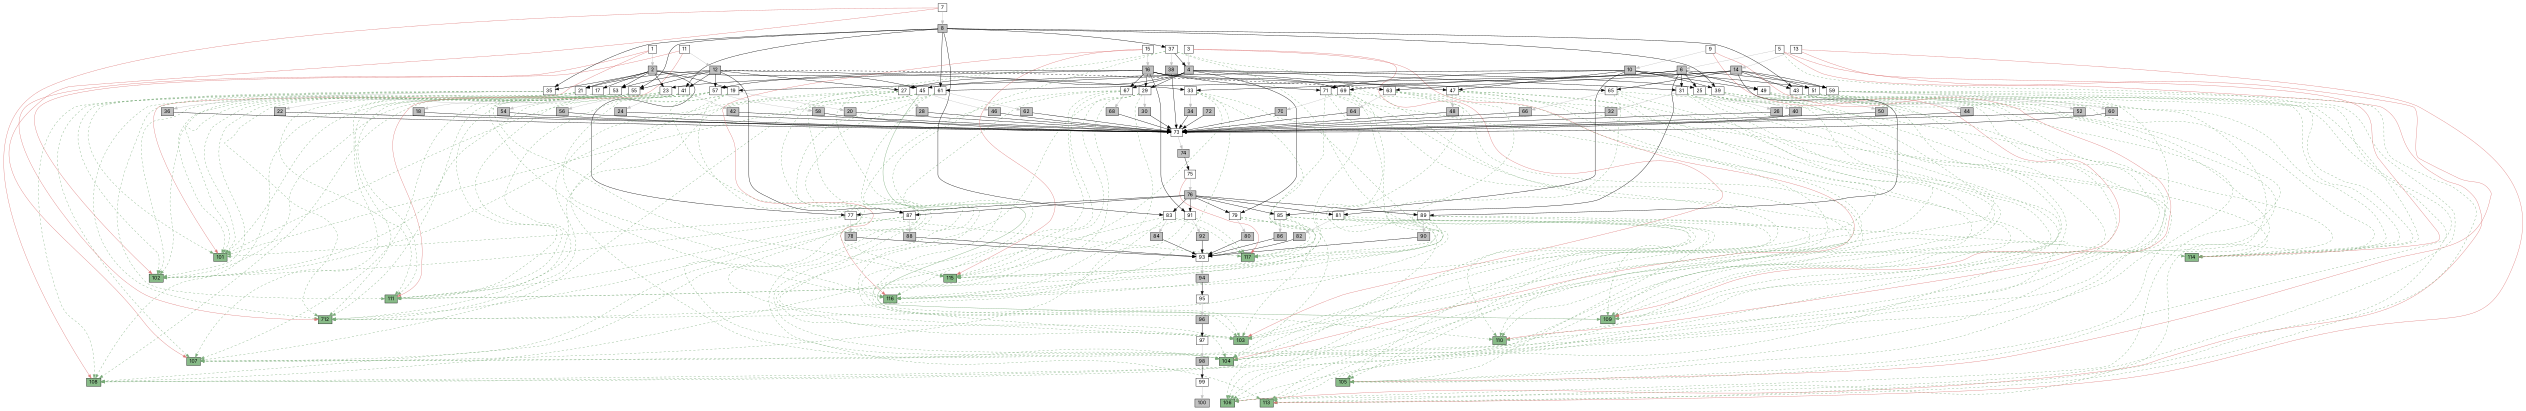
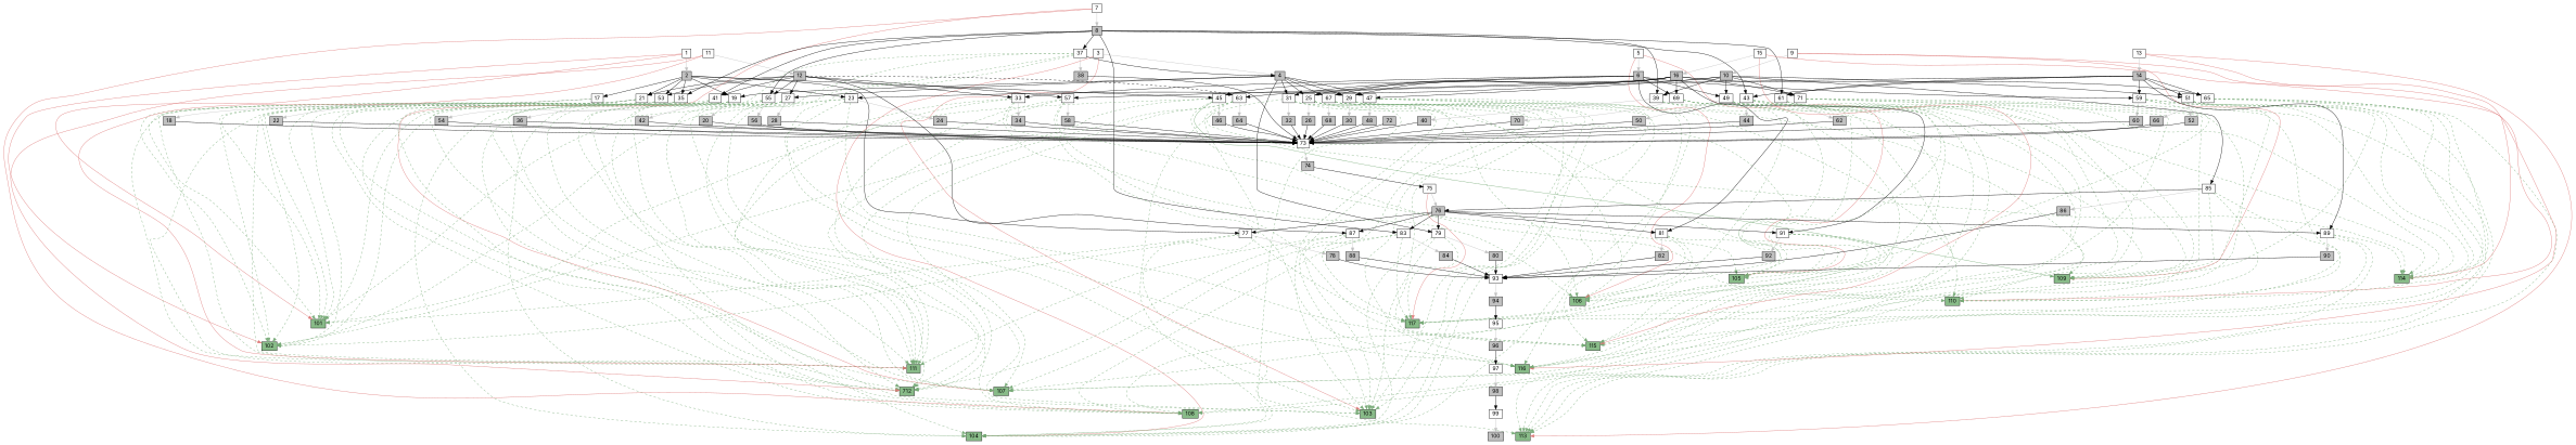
  strict digraph {
    fontname=Inter
    node [fontname=Inter shape=rect style=filled]
    edge [color="#77aa77" fontname=Inter]
    1 [height=0 width=0 style=""]
    2 [fillcolor=gray height=0.1 width=0.1]
    101 [fillcolor="#88bb88" height=0.1 width=0.1]
    102 [fillcolor="#88bb88" height=0.1 width=0.1]
    17 [height=0 width=0 style=""]
    19 [height=0 width=0 style=""]
    21 [height=0 width=0 style=""]
    23 [height=0 width=0 style=""]
    35 [height=0 width=0 style=""]
    45 [height=0 width=0 style=""]
    53 [height=0 width=0 style=""]
    77 [height=0 width=0 style=""]
    18 [fillcolor=gray height=0.1 width=0.1]
    103 [fillcolor="#88bb88" height=0.1 width=0.1]
    104 [fillcolor="#88bb88" height=0.1 width=0.1]
    20 [fillcolor=gray height=0.1 width=0.1]
    111 [fillcolor="#88bb88" height=0.1 width=0.1]
    n18 [fillcolor="#88bb88" height=0.1 label=712 width=0.1]
    22 [fillcolor=gray height=0.1 width=0.1]
    115 [fillcolor="#88bb88" height=0.1 width=0.1]
    116 [fillcolor="#88bb88" height=0.1 width=0.1]
    24 [fillcolor=gray height=0.1 width=0.1]
    107 [fillcolor="#88bb88" height=0.1 width=0.1]
    108 [fillcolor="#88bb88" height=0.1 width=0.1]
    36 [fillcolor=gray height=0.1 width=0.1]
    109 [fillcolor="#88bb88" height=0.1 width=0.1]
    110 [fillcolor="#88bb88" height=0.1 width=0.1]
    46 [fillcolor=gray height=0.1 width=0.1]
    54 [fillcolor=gray height=0.1 width=0.1]
    117 [fillcolor="#88bb88" height=0.1 width=0.1]
    78 [fillcolor=gray height=0.1 width=0.1]
    73 [height=0 width=0 style=""]
    93 [height=0 width=0 style=""]
    3 [height=0 width=0 style=""]
    4 [fillcolor=gray height=0.1 width=0.1]
    25 [height=0 width=0 style=""]
    27 [height=0 width=0 style=""]
    29 [height=0 width=0 style=""]
    31 [height=0 width=0 style=""]
    47 [height=0 width=0 style=""]
    67 [height=0 width=0 style=""]
    79 [height=0 width=0 style=""]
    105 [fillcolor="#88bb88" height=0.1 width=0.1]
    106 [fillcolor="#88bb88" height=0.1 width=0.1]
    26 [fillcolor=gray height=0.1 width=0.1]
    28 [fillcolor=gray height=0.1 width=0.1]
    30 [fillcolor=gray height=0.1 width=0.1]
    32 [fillcolor=gray height=0.1 width=0.1]
    37 [height=0 width=0 style=""]
    38 [fillcolor=gray height=0.1 width=0.1]
    48 [fillcolor=gray height=0.1 width=0.1]
    68 [fillcolor=gray height=0.1 width=0.1]
    80 [fillcolor=gray height=0.1 width=0.1]
    5 [height=0 width=0 style=""]
    6 [fillcolor=gray height=0.1 width=0.1]
    33 [height=0 width=0 style=""]
    49 [height=0 width=0 style=""]
    59 [height=0 width=0 style=""]
    69 [height=0 width=0 style=""]
    81 [height=0 width=0 style=""]
    34 [fillcolor=gray height=0.1 width=0.1]
    50 [fillcolor=gray height=0.1 width=0.1]
    113 [fillcolor="#88bb88" height=0.1 width=0.1]
    114 [fillcolor="#88bb88" height=0.1 width=0.1]
    60 [fillcolor=gray height=0.1 width=0.1]
    70 [fillcolor=gray height=0.1 width=0.1]
    82 [fillcolor=gray height=0.1 width=0.1]
    7 [height=0 width=0 style=""]
    8 [fillcolor=gray height=0.1 width=0.1]
    39 [height=0 width=0 style=""]
    41 [height=0 width=0 style=""]
    43 [height=0 width=0 style=""]
    55 [height=0 width=0 style=""]
    61 [height=0 width=0 style=""]
    83 [height=0 width=0 style=""]
    40 [fillcolor=gray height=0.1 width=0.1]
    42 [fillcolor=gray height=0.1 width=0.1]
    44 [fillcolor=gray height=0.1 width=0.1]
    56 [fillcolor=gray height=0.1 width=0.1]
    62 [fillcolor=gray height=0.1 width=0.1]
    84 [fillcolor=gray height=0.1 width=0.1]
    9 [height=0 width=0 style=""]
    10 [fillcolor=gray height=0.1 width=0.1]
    51 [height=0 width=0 style=""]
    71 [height=0 width=0 style=""]
    85 [height=0 width=0 style=""]
    52 [fillcolor=gray height=0.1 width=0.1]
    86 [fillcolor=gray height=0.1 width=0.1]
    72 [fillcolor=gray height=0.1 width=0.1]
    11 [height=0 width=0 style=""]
    12 [fillcolor=gray height=0.1 width=0.1]
    57 [height=0 width=0 style=""]
    63 [height=0 width=0 style=""]
    87 [height=0 width=0 style=""]
    58 [fillcolor=gray height=0.1 width=0.1]
    64 [fillcolor=gray height=0.1 width=0.1]
    88 [fillcolor=gray height=0.1 width=0.1]
    13 [height=0 width=0 style=""]
    14 [fillcolor=gray height=0.1 width=0.1]
    65 [height=0 width=0 style=""]
    89 [height=0 width=0 style=""]
    66 [fillcolor=gray height=0.1 width=0.1]
    90 [fillcolor=gray height=0.1 width=0.1]
    15 [height=0 width=0 style=""]
    16 [fillcolor=gray height=0.1 width=0.1]
    91 [height=0 width=0 style=""]
    92 [fillcolor=gray height=0.1 width=0.1]
    74 [fillcolor=gray height=0.1 width=0.1]
    75 [height=0 width=0 style=""]
    76 [fillcolor=gray height=0.1 width=0.1]
    94 [fillcolor=gray height=0.1 width=0.1]
    95 [height=0 width=0 style=""]
    96 [fillcolor=gray height=0.1 width=0.1]
    97 [height=0 width=0 style=""]
    98 [fillcolor=gray height=0.1 width=0.1]
    99 [height=0 width=0 style=""]
    100 [fillcolor=gray height=0.1 width=0.1]
    1 -> 2 [color=gray]
    1 -> 101 [color="#dd7777" weight=0]
    1 -> 102 [color="#dd7777" weight=0]
    2 -> 17 [color=""]
    2 -> 19 [color=""]
    2 -> 21 [color=""]
    2 -> 23 [color=""]
    2 -> 35 [color=""]
    2 -> 45 [color=""]
    2 -> 53 [color=""]
    2 -> 77 [color=""]
    17 -> 101 [style=dashed weight=0]
    17 -> 102 [style=dashed weight=0]
    17 -> 18 [color=gray]
    19 -> 101 [style=dashed weight=0]
    19 -> 102 [style=dashed weight=0]
    19 -> 103 [style=dashed weight=0]
    19 -> 104 [style=dashed weight=0]
    19 -> 20 [color=gray]
    21 -> 101 [style=dashed weight=0]
    21 -> 102 [style=dashed weight=0]
    21 -> 111 [style=dashed weight=0]
    21 -> n18 [style=dashed weight=0]
    21 -> 22 [color=gray]
    23 -> 101 [style=dashed weight=0]
    23 -> 102 [style=dashed weight=0]
    23 -> 115 [style=dashed weight=0]
    23 -> 116 [style=dashed weight=0]
    23 -> 24 [color=gray]
    35 -> 101 [style=dashed weight=0]
    35 -> 102 [style=dashed weight=0]
    35 -> 107 [style=dashed weight=0]
    35 -> 108 [style=dashed weight=0]
    35 -> 36 [color=gray]
    45 -> 101 [style=dashed weight=0]
    45 -> 102 [style=dashed weight=0]
    45 -> 109 [style=solid weight=0]
    45 -> 110 [style=dashed weight=0]
    45 -> 46 [color=gray]
    53 -> 101 [style=dashed weight=0]
    53 -> 102 [style=dashed weight=0]
    53 -> 111 [style=dashed weight=0]
    53 -> n18 [style=dashed weight=0]
    53 -> 54 [color=gray]
    77 -> 101 [style=dashed weight=0]
    77 -> 102 [style=dashed weight=0]
    77 -> 117 [style=dashed weight=0]
    77 -> 78 [color=gray]
    18 -> 73 [color=""]
    20 -> 73 [color=""]
    22 -> 73 [color=""]
    24 -> 73 [color=""]
    36 -> 73 [color=""]
    46 -> 73 [color=""]
    54 -> 73 [color=""]
    78 -> 93 [color=""]
    73 -> 74 [color=gray]
    93 -> 94 [color=gray]
    3 -> 103 [color="#dd7777" weight=0]
    3 -> 104 [color="#dd7777" weight=0]
    3 -> 4 [color=gray]
    4 -> 19 [color=""]
    4 -> 25 [color=""]
    4 -> 27 [color=""]
    4 -> 29 [color=""]
    4 -> 31 [color=""]
    4 -> 47 [color=""]
    4 -> 67 [color=""]
    4 -> 79 [color=""]
    25 -> 103 [style=dashed weight=0]
    25 -> 104 [style=dashed weight=0]
    25 -> 105 [style=dashed weight=0]
    25 -> 106 [style=dashed weight=0]
    25 -> 26 [color=gray]
    27 -> 103 [style=dashed weight=0]
    27 -> 104 [style=dashed weight=0]
    27 -> 111 [style=dashed weight=0]
    27 -> n18 [style=dashed weight=0]
    27 -> 28 [color=gray]
    29 -> 103 [style=dashed weight=0]
    29 -> 104 [style=dashed weight=0]
    29 -> 115 [style=dashed weight=0]
    29 -> 116 [style=dashed weight=0]
    29 -> 30 [color=gray]
    31 -> 103 [style=dashed weight=0]
    31 -> 104 [style=dashed weight=0]
    31 -> 105 [style=dashed weight=0]
    31 -> 106 [style=dashed weight=0]
    31 -> 32 [color=gray]
    47 -> 103 [style=dashed weight=0]
    47 -> 104 [style=dashed weight=0]
    47 -> 109 [style=dashed weight=0]
    47 -> 110 [style=dashed weight=0]
    47 -> 48 [color=gray]
    67 -> 103 [style=dashed weight=0]
    67 -> 104 [style=dashed weight=0]
    67 -> 115 [style=dashed weight=0]
    67 -> 116 [style=dashed weight=0]
    67 -> 68 [color=gray]
    79 -> 103 [style=dashed weight=0]
    79 -> 104 [style=dashed weight=0]
    79 -> 117 [style=dashed weight=0]
    79 -> 80 [color=gray]
    26 -> 73 [color=""]
    28 -> 73 [color=""]
    30 -> 73 [color=""]
    32 -> 73 [color=""]
    37 -> 103 [style=dashed weight=0]
    37 -> 104 [style=dashed weight=0]
    37 -> 107 [style=dashed weight=0]
    37 -> 108 [style=dashed weight=0]
    37 -> 4 [color=""]
    37 -> 38 [color=gray]
    38 -> 73 [color=""]
    48 -> 73 [color=""]
    68 -> 73 [color=""]
    80 -> 93 [color=""]
    5 -> 105 [color="#dd7777" weight=0]
    5 -> 106 [color="#dd7777" weight=0]
    5 -> 6 [color=gray]
    6 -> 25 [color=""]
    6 -> 31 [color=""]
    6 -> 33 [color=""]
    6 -> 49 [color=""]
    6 -> 59 [color=""]
    6 -> 69 [color=""]
    6 -> 81 [color=""]
    33 -> 111 [style=dashed weight=0]
    33 -> n18 [style=dashed weight=0]
    33 -> 105 [style=dashed weight=0]
    33 -> 106 [style=dashed weight=0]
    33 -> 34 [color=gray]
    49 -> 109 [style=dashed weight=0]
    49 -> 110 [style=dashed weight=0]
    49 -> 105 [style=dashed weight=0]
    49 -> 106 [style=dashed weight=0]
    49 -> 50 [color=gray]
    59 -> 105 [style=dashed weight=0]
    59 -> 106 [style=dashed weight=0]
    59 -> 113 [style=dashed weight=0]
    59 -> 114 [style=dashed weight=0]
    59 -> 60 [color=gray]
    69 -> 115 [style=dashed weight=0]
    69 -> 116 [style=dashed weight=0]
    69 -> 105 [style=dashed weight=0]
    69 -> 106 [style=dashed weight=0]
    69 -> 70 [color=gray]
    81 -> 117 [style=dashed weight=0]
    81 -> 105 [style=dashed weight=0]
    81 -> 106 [style=dashed weight=0]
    81 -> 82 [color=gray]
    34 -> 73 [color=""]
    50 -> 73 [color=""]
    60 -> 73 [color=""]
    70 -> 73 [color=""]
    82 -> 93 [color=""]
    7 -> 107 [color="#dd7777" weight=0]
    7 -> 108 [color="#dd7777" weight=0]
    7 -> 8 [color=gray]
    8 -> 35 [color=""]
    8 -> 37 [color=""]
    8 -> 39 [color=""]
    8 -> 41 [color=""]
    8 -> 43 [color=""]
    8 -> 55 [color=""]
    8 -> 61 [color=""]
    8 -> 83 [color=""]
    39 -> 107 [style=dashed weight=0]
    39 -> 108 [style=dashed weight=0]
    39 -> 109 [style=dashed weight=0]
    39 -> 40 [color=gray]
    41 -> 111 [style=dashed weight=0]
    41 -> n18 [style=dashed weight=0]
    41 -> 107 [style=dashed weight=0]
    41 -> 108 [style=dashed weight=0]
    41 -> 42 [color=gray]
    43 -> 107 [style=dashed weight=0]
    43 -> 108 [style=dashed weight=0]
    43 -> 113 [style=dashed weight=0]
    43 -> 114 [style=dashed weight=0]
    43 -> 44 [color=gray]
    55 -> 111 [style=dashed weight=0]
    55 -> n18 [style=dashed weight=0]
    55 -> 107 [style=dashed weight=0]
    55 -> 108 [style=dashed weight=0]
    55 -> 56 [color=gray]
    61 -> 107 [style=dashed weight=0]
    61 -> 108 [style=dashed weight=0]
    61 -> 113 [style=dashed weight=0]
-   5 -> 114 [style=dashed weight=0]
+   61 -> 114 [style=dashed weight=0]
    61 -> 62 [color=gray]
    83 -> 107 [style=dashed weight=0]
    83 -> 108 [style=dashed weight=0]
    83 -> 117 [style=dashed weight=0]
    83 -> 84 [color=gray]
    40 -> 73 [color=""]
    42 -> 73 [color=""]
    44 -> 73 [color=""]
    56 -> 73 [color=""]
    62 -> 73 [color=""]
    84 -> 93 [color=""]
    9 -> 109 [color="#dd7777" weight=0]
    9 -> 110 [color="#dd7777" weight=0]
    9 -> 10 [color=gray]
    10 -> 45 [color=""]
    10 -> 47 [color=""]
    10 -> 49 [color=""]
    10 -> 39 [color=""]
    10 -> 51 [color=""]
    10 -> 71 [color=""]
    10 -> 85 [color=""]
    51 -> 109 [style=dashed weight=0]
    51 -> 110 [style=dashed weight=0]
    51 -> 113 [style=dashed weight=0]
    51 -> 114 [style=dashed weight=0]
    51 -> 52 [color=gray]
    71 -> 115 [style=dashed weight=0]
    71 -> 116 [style=dashed weight=0]
    71 -> 109 [style=dashed weight=0]
    71 -> 110 [style=dashed weight=0]
    85 -> 109 [style=dashed weight=0]
    85 -> 110 [style=dashed weight=0]
    85 -> 117 [style=dashed weight=0]
    85 -> 86 [color=gray]
    52 -> 73 [color=""]
    86 -> 93 [color=""]
    72 -> 73 [color=""]
    11 -> 111 [color="#dd7777" weight=0]
    11 -> n18 [color="#dd7777" weight=0]
    11 -> 12 [color=gray]
    12 -> 21 [color=""]
    12 -> 53 [color=""]
    12 -> 27 [color=""]
    12 -> 33 [color=""]
    12 -> 41 [color=""]
    12 -> 55 [color=""]
    12 -> 57 [color=""]
    12 -> 63 [style=dashed color=""]
    12 -> 87 [color=""]
    57 -> 111 [style=dashed weight=0]
    57 -> n18 [style=dashed weight=0]
    57 -> 115 [style=dashed weight=0]
    57 -> 116 [style=dashed weight=0]
    57 -> 58 [color=gray]
    63 -> 111 [style=dashed weight=0]
    63 -> n18 [style=dashed weight=0]
    63 -> 113 [style=dashed weight=0]
    63 -> 114 [style=dashed weight=0]
    63 -> 64 [color=gray]
    87 -> 111 [style=dashed weight=0]
    87 -> n18 [style=dashed weight=0]
+   87 -> 117 [style=dashed weight=0]
    87 -> 88 [color=gray]
    58 -> 73 [color=""]
    64 -> 73 [color=""]
    88 -> 93 [color=""]
    13 -> 113 [color="#dd7777" weight=0]
    13 -> 114 [color="#dd7777" weight=0]
    13 -> 14 [color=gray]
    14 -> 59 [color=""]
    14 -> 43 [color=""]
    14 -> 61 [color=""]
    14 -> 51 [color=""]
    14 -> 63 [color=""]
    14 -> 65 [color=""]
    14 -> 89 [color=""]
    65 -> 115 [style=dashed weight=0]
    65 -> 116 [style=dashed weight=0]
    65 -> 113 [style=dashed weight=0]
    65 -> 114 [style=dashed weight=0]
    65 -> 66 [color=gray]
    89 -> 117 [style=dashed weight=0]
    89 -> 113 [style=dashed weight=0]
    89 -> 114 [style=dashed weight=0]
    89 -> 90 [color=gray]
    66 -> 73 [color=""]
    90 -> 93 [color=""]
    15 -> 115 [color="#dd7777" weight=0]
    15 -> 116 [color="#dd7777" weight=0]
    15 -> 16 [color=gray]
    16 -> 23 [color=""]
    16 -> 29 [color=""]
    16 -> 67 [color=""]
    16 -> 69 [color=""]
    16 -> 71 [color=""]
    16 -> 57 [color=""]
    16 -> 65 [color=""]
    16 -> 91 [color=""]
    91 -> 115 [style=dashed weight=0]
    91 -> 116 [style=dashed weight=0]
    91 -> 117 [style=dashed weight=0]
    91 -> 92 [color=gray]
    92 -> 93 [color=""]
    74 -> 75 [color=""]
    75 -> 117 [color="#dd7777" weight=0]
    75 -> 76 [color=gray]
    76 -> 77 [color=""]
    76 -> 79 [color=""]
    76 -> 81 [color=""]
    76 -> 83 [color=""]
-   76 -> 85 [color=""]
+   85 -> 76 [color=""]
    76 -> 87 [color=""]
    76 -> 89 [color=""]
    76 -> 91 [color=""]
    94 -> 95 [color=""]
    95 -> 96 [color=gray]
    96 -> 97 [color=""]
    97 -> 98 [color=gray]
    98 -> 99 [color=""]
    99 -> 100 [color=gray]
  }
